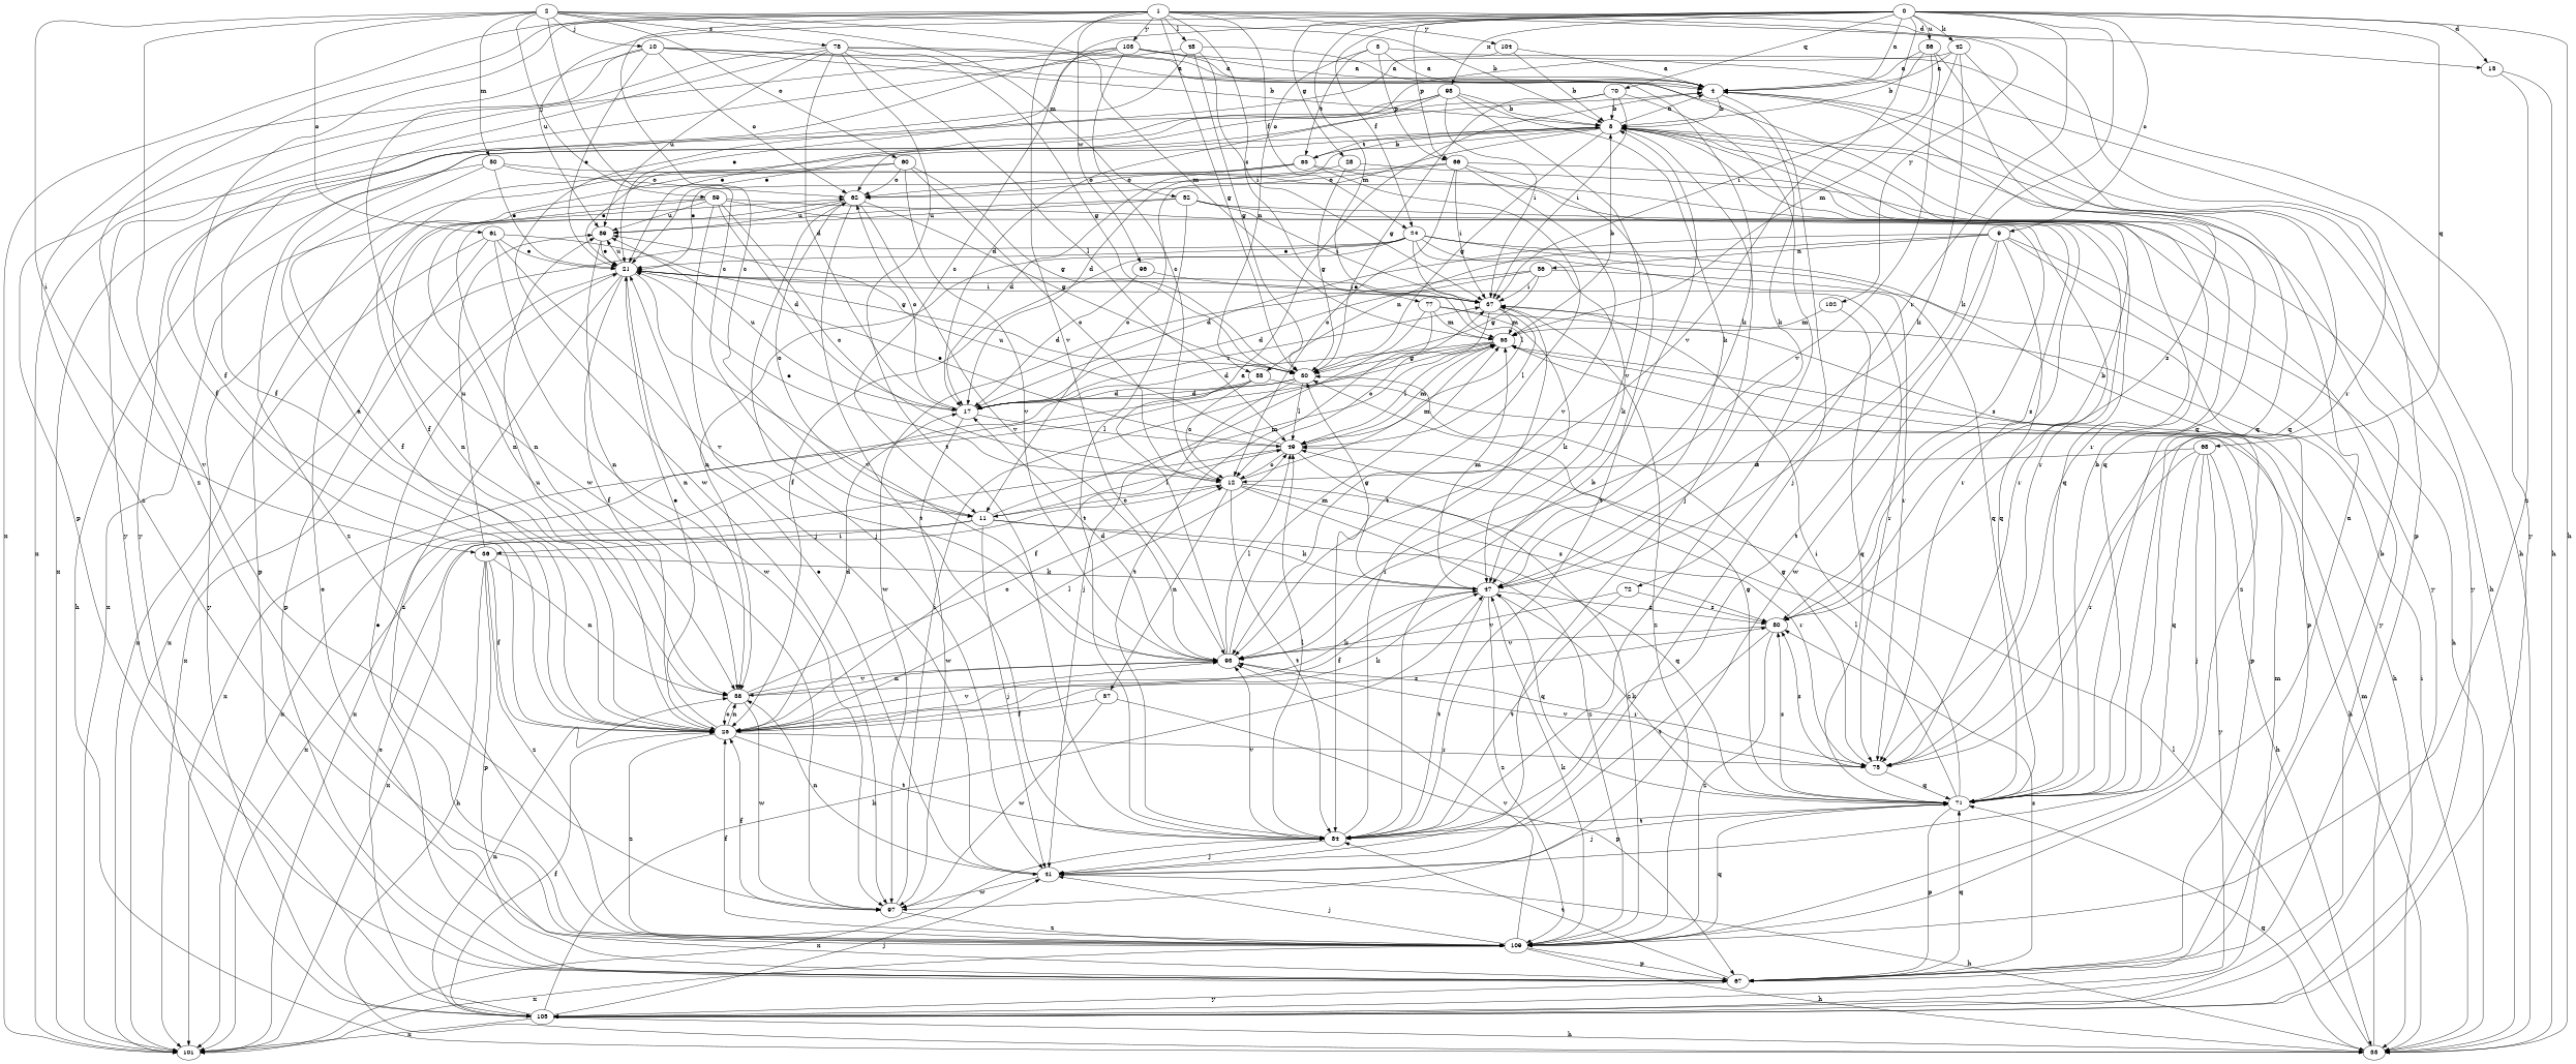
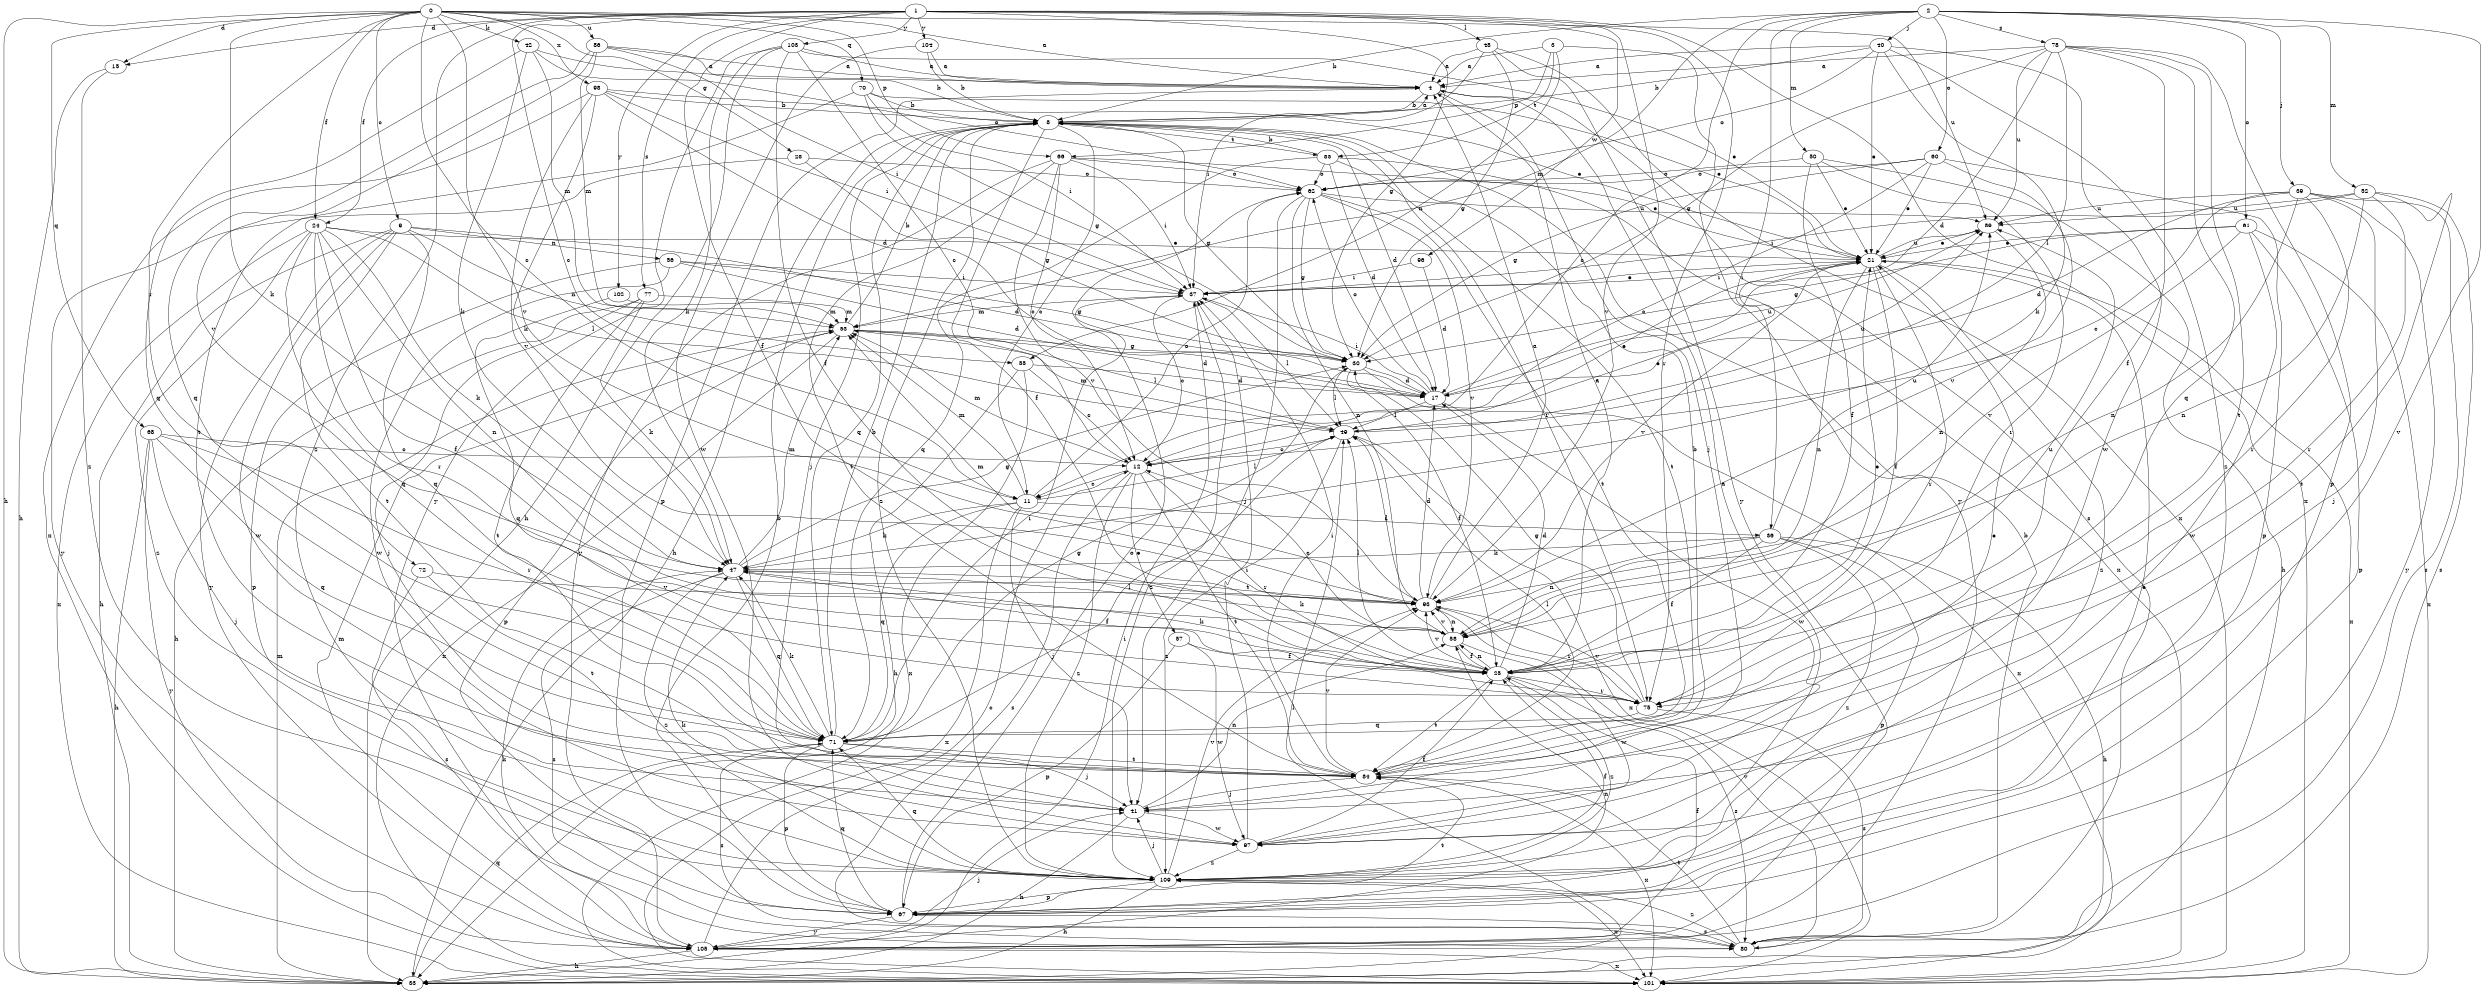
  strict digraph {
    0
    4
    9
    11
    15
    24
    28
    33
    42
    n10 [label=47]
    66
    68
    70
    72
    86
    89
    93
    98
    8
    41
    67
    80
    97
    55
    105
    17
    71
    56
    84
    101
    36
    53
    49
    62
    109
    25
    75
    21
    58
    30
    37
    12
    1
    48
    77
    96
    102
    103
    104
    2
    39
-   40 [label=10]
+   40
    50
    52
    60
    61
    78
    83
    3
    57
    0 -> 4 [label=a]
    0 -> 9 [label=c]
    0 -> 11 [label=c]
    0 -> 15 [label=d]
    0 -> 24 [label=f]
    0 -> 28 [label=g]
    0 -> 33 [label=h]
    0 -> 42 [label=k]
    0 -> n10 [label=k]
    0 -> 66 [label=p]
    0 -> 68 [label=q]
    0 -> 70 [label=q]
    0 -> 72 [label=r]
    0 -> 86 [label=u]
    0 -> 89 [label=u]
    0 -> 93 [label=v]
    0 -> 98 [label=x]
    4 -> 8 [label=b]
    4 -> 41 [label=j]
    4 -> 67 [label=p]
    4 -> 80 [label=s]
    9 -> 33 [label=h]
    9 -> 97 [label=w]
    9 -> 55 [label=n]
    9 -> 105 [label=y]
    9 -> 17 [label=d]
    9 -> 71 [label=q]
    9 -> 56 [label=n]
    9 -> 84 [label=t]
    11 -> n10 [label=k]
    11 -> 41 [label=j]
    11 -> 71 [label=q]
    11 -> 101 [label=x]
    11 -> 36 [label=i]
    11 -> 53 [label=m]
    11 -> 49 [label=l]
    11 -> 62 [label=o]
    15 -> 33 [label=h]
    15 -> 109 [label=z]
    24 -> n10 [label=k]
    24 -> 71 [label=q]
    24 -> 101 [label=x]
    24 -> 49 [label=l]
    24 -> 109 [label=z]
    24 -> 25 [label=f]
    24 -> 75 [label=r]
    24 -> 21 [label=e]
    24 -> 58 [label=n]
    28 -> 105 [label=y]
    28 -> 62 [label=o]
    28 -> 30 [label=g]
    33 -> 71 [label=q]
    33 -> 53 [label=m]
    33 -> 49 [label=l]
    33 -> 37 [label=i]
    42 -> 4 [label=a]
    42 -> n10 [label=k]
    42 -> 71 [label=q]
    42 -> 53 [label=m]
    42 -> 62 [label=o]
    n10 -> 80 [label=s]
    n10 -> 71 [label=q]
-   n10 -> 84 [label=t]
+   n10 -> 93 [label=t]
    n10 -> 53 [label=m]
    n10 -> 109 [label=z]
    n10 -> 25 [label=f]
    n10 -> 30 [label=g]
    66 -> 93 [label=v]
    66 -> 105 [label=y]
    66 -> 84 [label=t]
    66 -> 62 [label=o]
    66 -> 21 [label=e]
    66 -> 37 [label=i]
    66 -> 12 [label=c]
    68 -> 33 [label=h]
    68 -> 41 [label=j]
    68 -> 105 [label=y]
    68 -> 71 [label=q]
    68 -> 75 [label=r]
    68 -> 12 [label=c]
    70 -> 8 [label=b]
    70 -> 84 [label=t]
    70 -> 21 [label=e]
    70 -> 30 [label=g]
    70 -> 37 [label=i]
    72 -> 93 [label=v]
    72 -> 80 [label=s]
    72 -> 84 [label=t]
    86 -> 4 [label=a]
    86 -> 93 [label=v]
    86 -> 8 [label=b]
    86 -> 71 [label=q]
-   0 -> 53 [label=m]
+   86 -> 53 [label=m]
    86 -> 37 [label=i]
    89 -> 21 [label=e]
    89 -> 58 [label=n]
    93 -> 4 [label=a]
    93 -> 17 [label=d]
    93 -> 53 [label=m]
    93 -> 49 [label=l]
    93 -> 75 [label=r]
    93 -> 58 [label=n]
    98 -> n10 [label=k]
    98 -> 93 [label=v]
    98 -> 8 [label=b]
    98 -> 17 [label=d]
    98 -> 101 [label=x]
    98 -> 21 [label=e]
    98 -> 37 [label=i]
    8 -> 4 [label=a]
    8 -> 11 [label=c]
    8 -> 33 [label=h]
    8 -> 41 [label=j]
    8 -> 17 [label=d]
    8 -> 71 [label=q]
    8 -> 109 [label=z]
    8 -> 25 [label=f]
    8 -> 75 [label=r]
    8 -> 30 [label=g]
    8 -> 83 [label=t]
    41 -> 33 [label=h]
    41 -> 97 [label=w]
    41 -> 21 [label=e]
    41 -> 58 [label=n]
    67 -> 8 [label=b]
    67 -> 80 [label=s]
    67 -> 105 [label=y]
    67 -> 71 [label=q]
    67 -> 84 [label=t]
    67 -> 62 [label=o]
    67 -> 21 [label=e]
    80 -> 93 [label=v]
    80 -> 8 [label=b]
    80 -> 84 [label=t]
    80 -> 109 [label=z]
    97 -> 109 [label=z]
    97 -> 25 [label=f]
    97 -> 37 [label=i]
    55 -> 33 [label=h]
    55 -> 17 [label=d]
    55 -> 101 [label=x]
    55 -> 12 [label=c]
    105 -> 33 [label=h]
    105 -> n10 [label=k]
    105 -> 41 [label=j]
    105 -> 101 [label=x]
    105 -> 53 [label=m]
    105 -> 25 [label=f]
    105 -> 58 [label=n]
    105 -> 12 [label=c]
    17 -> 89 [label=u]
    17 -> 97 [label=w]
    17 -> 49 [label=l]
    17 -> 62 [label=o]
    17 -> 37 [label=i]
    71 -> n10 [label=k]
    71 -> 8 [label=b]
    71 -> 41 [label=j]
    71 -> 67 [label=p]
    71 -> 80 [label=s]
    71 -> 84 [label=t]
    71 -> 49 [label=l]
    71 -> 30 [label=g]
    71 -> 37 [label=i]
    56 -> 67 [label=p]
    56 -> 97 [label=w]
    56 -> 17 [label=d]
    56 -> 30 [label=g]
    56 -> 37 [label=i]
    84 -> 93 [label=v]
    84 -> 8 [label=b]
    84 -> 41 [label=j]
    84 -> 101 [label=x]
    84 -> 49 [label=l]
    84 -> 37 [label=i]
    36 -> 33 [label=h]
    36 -> n10 [label=k]
    36 -> 89 [label=u]
    36 -> 67 [label=p]
    36 -> 109 [label=z]
    36 -> 25 [label=f]
    36 -> 58 [label=n]
    53 -> 8 [label=b]
    53 -> 67 [label=p]
    53 -> 17 [label=d]
    53 -> 101 [label=x]
    53 -> 49 [label=l]
    53 -> 30 [label=g]
    49 -> 89 [label=u]
    49 -> 101 [label=x]
    49 -> 53 [label=m]
    49 -> 109 [label=z]
    49 -> 21 [label=e]
    49 -> 12 [label=c]
    62 -> 89 [label=u]
    62 -> 93 [label=v]
    62 -> 41 [label=j]
    62 -> 84 [label=t]
    62 -> 58 [label=n]
    62 -> 30 [label=g]
    109 -> 4 [label=a]
    109 -> 33 [label=h]
    109 -> n10 [label=k]
    109 -> 93 [label=v]
    109 -> 41 [label=j]
    109 -> 67 [label=p]
    109 -> 71 [label=q]
    109 -> 101 [label=x]
    109 -> 25 [label=f]
    25 -> 4 [label=a]
    25 -> n10 [label=k]
    25 -> 89 [label=u]
    25 -> 93 [label=v]
    25 -> 80 [label=s]
    25 -> 17 [label=d]
    25 -> 84 [label=t]
    25 -> 49 [label=l]
    25 -> 109 [label=z]
    25 -> 75 [label=r]
    25 -> 21 [label=e]
    25 -> 58 [label=n]
    75 -> 93 [label=v]
    75 -> 80 [label=s]
    75 -> 71 [label=q]
    75 -> 30 [label=g]
    21 -> 89 [label=u]
    21 -> 93 [label=v]
    21 -> 101 [label=x]
    21 -> 109 [label=z]
    21 -> 25 [label=f]
    21 -> 75 [label=r]
    21 -> 58 [label=n]
    21 -> 37 [label=i]
    58 -> n10 [label=k]
    58 -> 93 [label=v]
    58 -> 97 [label=w]
-   58 -> 25 [label=c]
+   58 -> 25 [label=f]
    58 -> 12 [label=c]
    30 -> 17 [label=d]
    30 -> 101 [label=x]
    30 -> 49 [label=l]
    30 -> 25 [label=f]
    37 -> 53 [label=m]
    37 -> 49 [label=l]
    37 -> 109 [label=z]
    37 -> 21 [label=e]
    37 -> 12 [label=c]
    12 -> 11 [label=c]
    12 -> 80 [label=s]
    12 -> 84 [label=t]
    12 -> 53 [label=m]
    12 -> 109 [label=z]
    12 -> 75 [label=r]
    12 -> 21 [label=e]
-   12 -> 57 [label=n]
+   12 -> 57 [label=e]
    1 -> 11 [label=c]
    1 -> 15 [label=d]
    1 -> 24 [label=f]
    1 -> 93 [label=v]
    1 -> 101 [label=x]
    1 -> 109 [label=z]
    1 -> 25 [label=f]
    1 -> 75 [label=r]
    1 -> 30 [label=g]
    1 -> 48 [label=l]
    1 -> 77 [label=s]
    1 -> 96 [label=w]
    1 -> 102 [label=y]
    1 -> 103 [label=y]
    1 -> 104 [label=y]
    48 -> 4 [label=a]
    48 -> 105 [label=y]
    48 -> 101 [label=x]
    48 -> 30 [label=g]
    48 -> 37 [label=i]
    77 -> 33 [label=h]
    77 -> n10 [label=k]
    77 -> 41 [label=j]
    77 -> 84 [label=t]
    77 -> 53 [label=m]
    96 -> 17 [label=d]
    96 -> 37 [label=i]
    102 -> 71 [label=q]
    102 -> 53 [label=m]
    103 -> 4 [label=a]
    103 -> 33 [label=h]
    103 -> n10 [label=k]
    103 -> 105 [label=y]
    103 -> 25 [label=f]
    103 -> 21 [label=e]
    103 -> 12 [label=c]
    104 -> 4 [label=a]
    104 -> 8 [label=b]
    104 -> 97 [label=w]
    2 -> 11 [label=c]
    2 -> 8 [label=b]
    2 -> 97 [label=v]
    2 -> 36 [label=i]
    2 -> 53 [label=m]
    2 -> 39 [label=j]
    2 -> 40 [label=j]
    2 -> 50 [label=m]
    2 -> 52 [label=m]
    2 -> 60 [label=o]
    2 -> 61 [label=o]
    2 -> 78 [label=s]
    39 -> 89 [label=u]
    39 -> 41 [label=j]
    39 -> 80 [label=s]
    39 -> 105 [label=y]
    39 -> 17 [label=d]
    39 -> 75 [label=r]
    39 -> 58 [label=n]
    39 -> 12 [label=c]
    40 -> 4 [label=a]
    40 -> n10 [label=k]
    40 -> 8 [label=b]
    40 -> 97 [label=w]
    40 -> 62 [label=o]
    40 -> 109 [label=z]
    40 -> 21 [label=e]
    50 -> 33 [label=h]
    50 -> 62 [label=o]
    50 -> 25 [label=f]
    50 -> 75 [label=r]
    50 -> 21 [label=e]
    52 -> 89 [label=u]
    52 -> 80 [label=s]
    52 -> 84 [label=t]
    52 -> 75 [label=r]
    52 -> 58 [label=n]
    52 -> 37 [label=i]
    60 -> 93 [label=v]
    60 -> 67 [label=p]
    60 -> 62 [label=o]
    60 -> 21 [label=e]
    60 -> 30 [label=g]
    60 -> 12 [label=c]
    61 -> 93 [label=v]
    61 -> 67 [label=p]
    61 -> 97 [label=w]
    61 -> 101 [label=x]
    61 -> 21 [label=e]
    61 -> 30 [label=g]
    78 -> 4 [label=a]
    78 -> 89 [label=u]
    78 -> 67 [label=p]
    78 -> 17 [label=d]
    78 -> 71 [label=q]
    78 -> 84 [label=t]
    78 -> 49 [label=l]
    78 -> 25 [label=f]
    78 -> 30 [label=g]
    83 -> 8 [label=b]
    83 -> 17 [label=d]
    83 -> 71 [label=q]
    83 -> 84 [label=t]
    83 -> 101 [label=x]
    83 -> 62 [label=o]
    3 -> 4 [label=a]
    3 -> 66 [label=p]
    3 -> 55 [label=n]
    3 -> 105 [label=y]
    3 -> 83 [label=t]
    57 -> 67 [label=p]
    57 -> 97 [label=w]
    57 -> 25 [label=f]
  }
